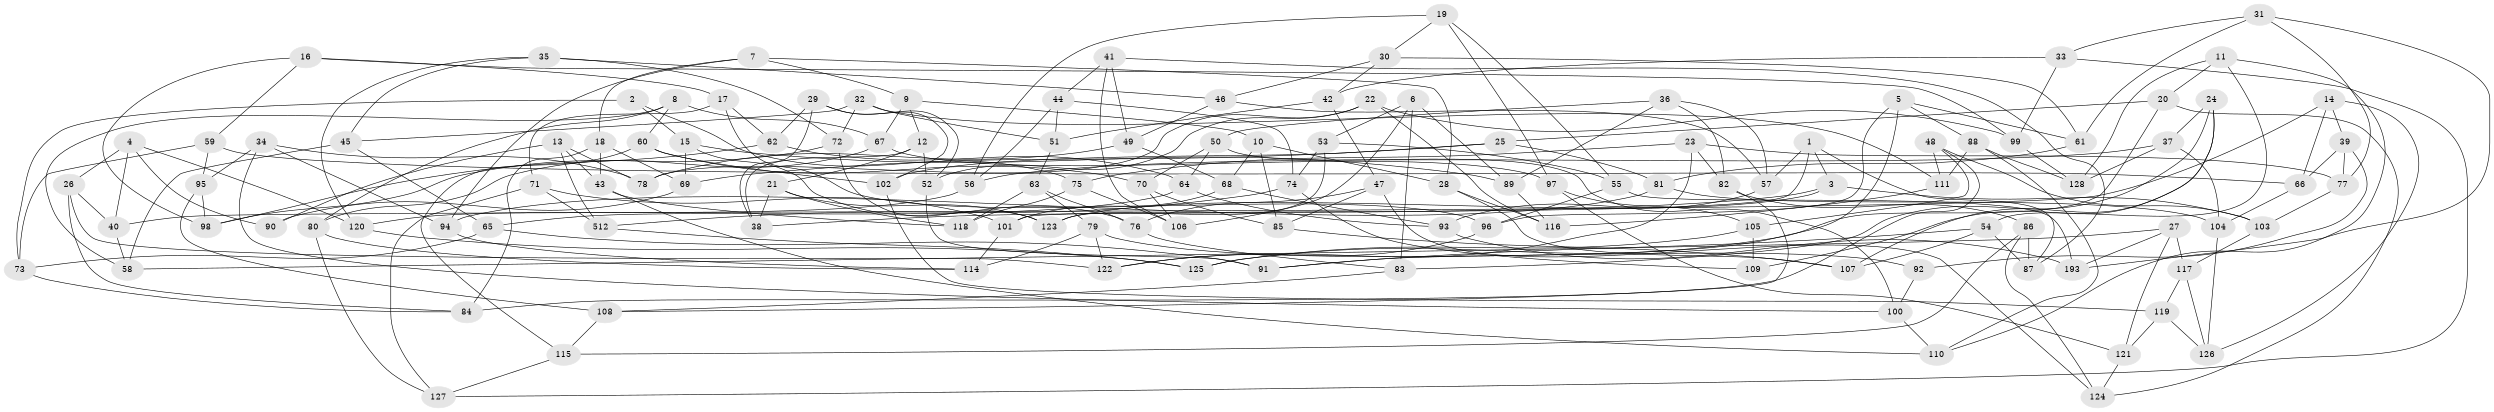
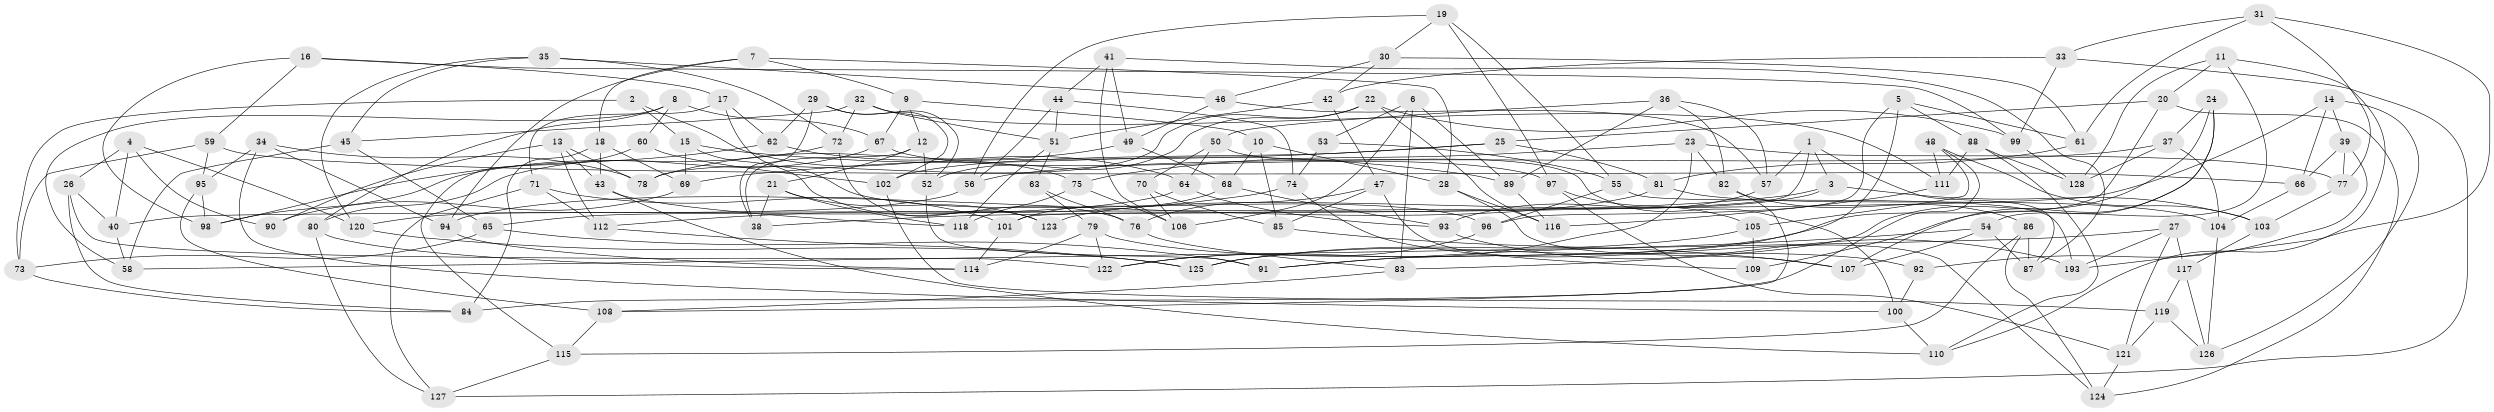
  graph {
    node [color=gray90 style=filled]
    1
    3
    57
    87
    101
    38
    103
    123
    93
    114
    2
    15
    73
    75
    89
    69
    76
    84
    106
    118
    92
    100
    117
    4
    26
    40
    90
    120
    122
    58
    125
    5
    61
    88
    91
    96
    81
    110
    128
    111
    6
    53
    83
    55
    74
    108
    116
    7
    9
    18
    28
    94
    67
    10
    12
    43
    107
    8
    60
    80
    102
    70
    115
    97
    127
    68
    85
    21
    52
    11
    20
    54
    25
    124
    13
    78
-   112 [label=512]
+   112
    14
    39
    66
    126
    77
    104
    16
    17
    59
    98
    99
    62
    71
    95
    64
    19
    30
    56
    42
    46
    n98 [label=193]
    121
    105
    22
    23
    82
    86
    24
    37
    109
    119
    27
    29
    51
    47
    49
    31
    33
    32
    45
    72
    65
    63
    34
    35
    36
    50
    41
    44
    48
    79
    1 -- 3
    1 -- 57
    1 -- 87
    1 -- 101
    3 -- 38
    3 -- 103
    3 -- 123
    57 -- 93
    101 -- 114
    103 -- 117
    93 -- n98
    2 -- 15
    2 -- 73
    2 -- 75
    15 -- 89
    15 -- 69
    15 -- 76
    73 -- 84
    75 -- 106
    75 -- 118
    89 -- 116
    69 -- 90
    76 -- 83
    92 -- 100
    100 -- 110
    117 -- 126
    117 -- 119
    4 -- 26
    4 -- 40
    4 -- 90
    4 -- 120
    26 -- 84
    26 -- 40
    26 -- 122
    40 -- 58
    120 -- 125
    5 -- 61
    5 -- 88
    5 -- 91
    5 -- 96
    61 -- 81
    88 -- 110
    88 -- 128
    88 -- 111
    96 -- 122
    81 -- 94
    81 -- 104
    111 -- 116
    6 -- 89
    6 -- 106
    6 -- 53
    6 -- 83
-   53 -- 123
    53 -- 55
    53 -- 74
    83 -- 108
    55 -- 96
    55 -- n98
    74 -- 112
    74 -- 109
    108 -- 115
    7 -- 9
    7 -- 18
    7 -- 28
    7 -- 94
    9 -- 67
    9 -- 10
    9 -- 12
    18 -- 69
    18 -- 84
    18 -- 43
    28 -- 116
    28 -- 107
    94 -- 114
    67 -- 80
    67 -- 97
    10 -- 28
    10 -- 68
    10 -- 85
    12 -- 38
    12 -- 21
    12 -- 52
    43 -- 118
    43 -- 110
    8 -- 58
    8 -- 67
    8 -- 60
    8 -- 80
    60 -- 102
-   60 -- 70
    60 -- 115
    80 -- 114
    80 -- 127
    102 -- 119
    70 -- 106
    70 -- 85
    115 -- 127
    97 -- 121
    97 -- 105
    68 -- 101
    68 -- 93
    85 -- 107
    21 -- 38
    21 -- 123
    21 -- 118
    52 -- 91
    11 -- 110
    11 -- 128
    11 -- 20
    11 -- 54
    20 -- 125
    20 -- 25
    20 -- 124
    54 -- 87
    54 -- 91
    54 -- 107
    25 -- 69
    25 -- 81
    25 -- 102
    13 -- 90
    13 -- 43
    13 -- 78
    13 -- 112
    112 -- 125
    14 -- 40
    14 -- 39
    14 -- 66
    14 -- 126
    39 -- 92
    39 -- 66
    39 -- 77
    66 -- 104
    77 -- 103
    104 -- 126
    16 -- 17
    16 -- 59
    16 -- 98
    16 -- 99
    17 -- 96
    17 -- 62
    17 -- 71
    59 -- 73
    59 -- 66
    59 -- 95
    99 -- 128
    62 -- 98
    62 -- 64
    71 -- 101
    71 -- 127
    71 -- 112
    95 -- 108
    95 -- 98
    64 -- 93
    64 -- 65
    19 -- 55
    19 -- 97
    19 -- 30
    19 -- 56
    30 -- 61
    30 -- 42
    30 -- 46
    56 -- 120
    42 -- 51
    42 -- 47
    46 -- 57
    46 -- 49
    121 -- 124
    105 -- 125
    105 -- 109
    22 -- 116
    22 -- 52
    22 -- 78
    22 -- 99
    23 -- 75
    23 -- 122
    23 -- 77
    23 -- 82
    82 -- 108
    82 -- 86
    86 -- 87
    86 -- 115
    86 -- 124
    24 -- 83
    24 -- 107
    24 -- 37
    24 -- 109
    37 -- 128
    37 -- 104
    37 -- 56
    119 -- 126
    119 -- 121
    27 -- 117
    27 -- 58
    27 -- n98
    27 -- 121
    29 -- 38
    29 -- 102
    29 -- 52
    29 -- 62
    51 -- 63
    47 -- 76
    47 -- 85
    47 -- 124
    49 -- 68
    49 -- 78
    31 -- 61
    31 -- 77
    31 -- n98
    31 -- 33
    33 -- 127
    33 -- 99
    33 -- 42
    32 -- 111
    32 -- 51
    32 -- 45
    32 -- 72
    45 -- 58
    45 -- 65
    72 -- 123
    72 -- 98
    65 -- 73
    65 -- 91
    63 -- 76
-   63 -- 118
+   51 -- 118
    63 -- 79
    34 -- 100
    34 -- 94
    34 -- 78
    34 -- 95
    35 -- 120
    35 -- 46
    35 -- 45
    35 -- 72
    36 -- 57
    36 -- 89
    36 -- 82
    36 -- 50
    50 -- 100
    50 -- 70
    50 -- 64
    41 -- 87
    41 -- 106
    41 -- 49
    41 -- 44
    44 -- 74
    44 -- 56
    44 -- 51
    48 -- 103
    48 -- 84
    48 -- 111
    48 -- 105
    79 -- 114
    79 -- 92
    79 -- 122
  }
